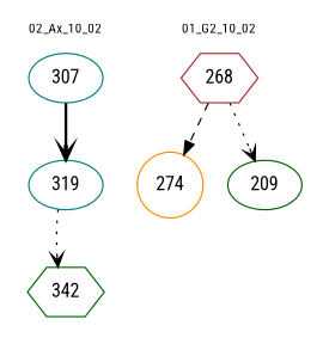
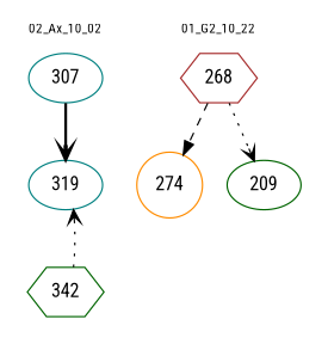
  digraph {
    fontname="Roboto Condensed"
    node [color=teal fontname="Roboto Condensed" shape=ellipse]
    edge [arrowhead=vee color=black fontname="Roboto Condensed" style=dotted]
    n1 [label=319]
    n2 [label=307]
    n3 [color=darkgreen label=342 shape=hexagon]
    n4 [color=brown label=268 shape=hexagon]
    n5 [color=darkorange label=274 shape=circle]
    n6 [color=darkgreen label=209]
    subgraph cluster_1 {
      color=white
      fontsize=10
      label="02_Ax_10_02"
      n1
      n2
      n3
    }
    subgraph cluster_2 {
      color=white
      fontsize=10
-     label="01_G2_10_02"
+     label="01_G2_10_22"
      n4
      n5
      n6
    }
-   n1 -> n3
+   n3 -> n1
    n2 -> n1 [style=bold]
    n4 -> n5 [arrowhead=normal style=dashed]
    n4 -> n6
  }
